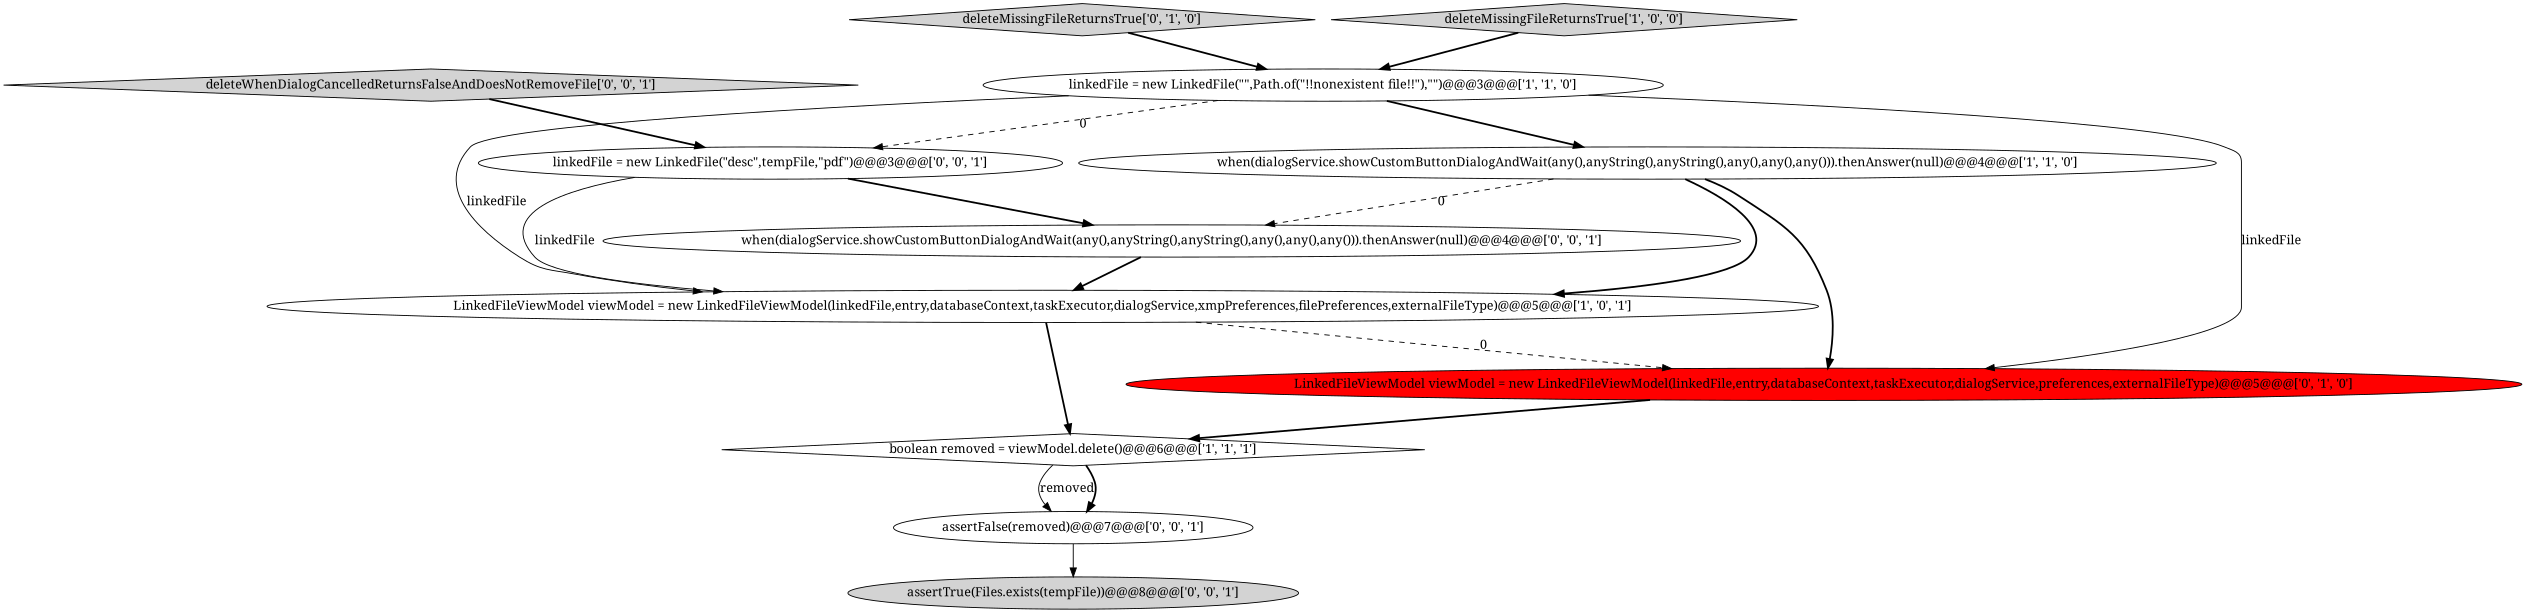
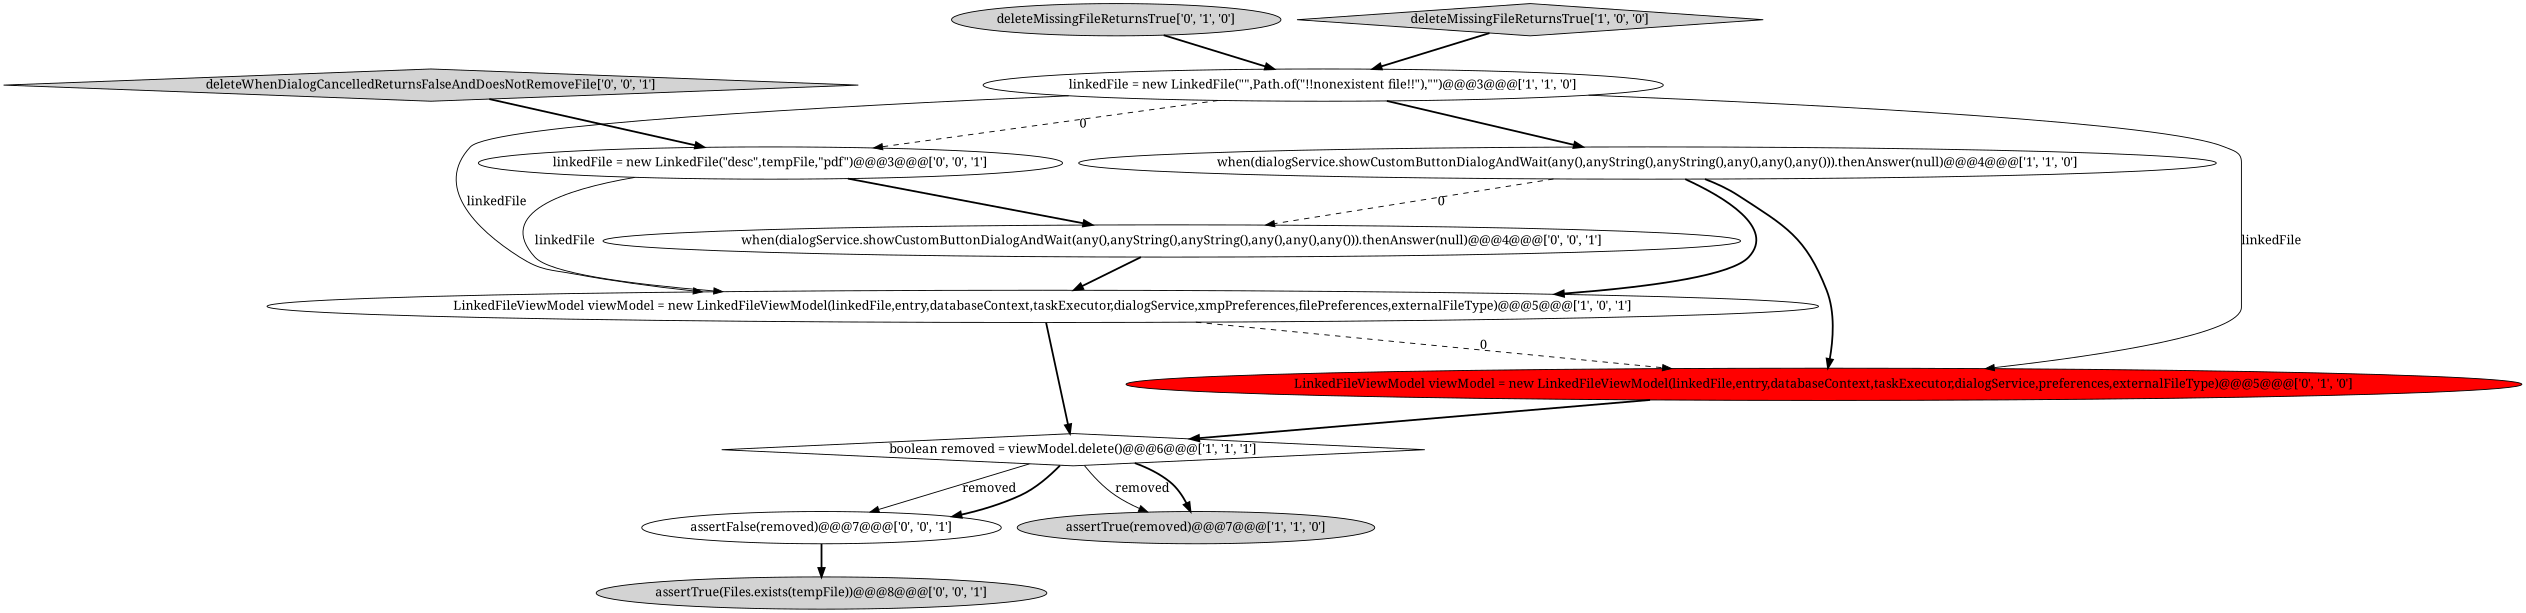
  digraph {
    fontname="Noto Serif"
    node [fillcolor=white fontname="Noto Serif" shape=ellipse style=filled]
    edge [fontname="Noto Serif" style=bold]
    n1 [fillcolor=red label="LinkedFileViewModel viewModel = new LinkedFileViewModel(linkedFile,entry,databaseContext,taskExecutor,dialogService,preferences,externalFileType)@@@5@@@['0', '1', '0']"]
    n2 [label="boolean removed = viewModel.delete()@@@6@@@['1', '1', '1']" shape=diamond]
    n3 [label="assertFalse(removed)@@@7@@@['0', '0', '1']"]
-   n5 [fillcolor=lightgray label="deleteMissingFileReturnsTrue['0', '1', '0']" shape=diamond]
+   n4 [fillcolor=lightgray label="assertTrue(removed)@@@7@@@['1', '1', '0']"]
+   n5 [fillcolor=lightgray label="deleteMissingFileReturnsTrue['0', '1', '0']"]
    n6 [label="linkedFile = new LinkedFile(\"\",Path.of(\"!!nonexistent file!!\"),\"\")@@@3@@@['1', '1', '0']"]
    n7 [label="LinkedFileViewModel viewModel = new LinkedFileViewModel(linkedFile,entry,databaseContext,taskExecutor,dialogService,xmpPreferences,filePreferences,externalFileType)@@@5@@@['1', '0', '1']"]
    n8 [label="linkedFile = new LinkedFile(\"desc\",tempFile,\"pdf\")@@@3@@@['0', '0', '1']"]
    n9 [label="when(dialogService.showCustomButtonDialogAndWait(any(),anyString(),anyString(),any(),any(),any())).thenAnswer(null)@@@4@@@['1', '1', '0']"]
    n10 [fillcolor=lightgray label="assertTrue(Files.exists(tempFile))@@@8@@@['0', '0', '1']"]
    n11 [label="when(dialogService.showCustomButtonDialogAndWait(any(),anyString(),anyString(),any(),any(),any())).thenAnswer(null)@@@4@@@['0', '0', '1']"]
    n12 [fillcolor=lightgray label="deleteMissingFileReturnsTrue['1', '0', '0']" shape=diamond]
    n13 [fillcolor=lightgray label="deleteWhenDialogCancelledReturnsFalseAndDoesNotRemoveFile['0', '0', '1']" shape=diamond]
    n1 -> n2
    n2 -> n3 [label=removed style=solid]
    n2 -> n3
-   n3 -> n10 [style=solid]
+   n2 -> n4 [label=removed style=solid]
+   n2 -> n4
+   n3 -> n10
    n5 -> n6
    n6 -> n1 [label=linkedFile style=solid]
    n6 -> n7 [label=linkedFile style=solid]
    n6 -> n8 [label=0 style=dashed]
    n6 -> n9
    n7 -> n1 [label=0 style=dashed]
    n7 -> n2
    n8 -> n7 [label=linkedFile style=solid]
    n8 -> n11
    n9 -> n1
    n9 -> n7
    n9 -> n11 [label=0 style=dashed]
    n11 -> n7
    n12 -> n6
    n13 -> n8
  }
